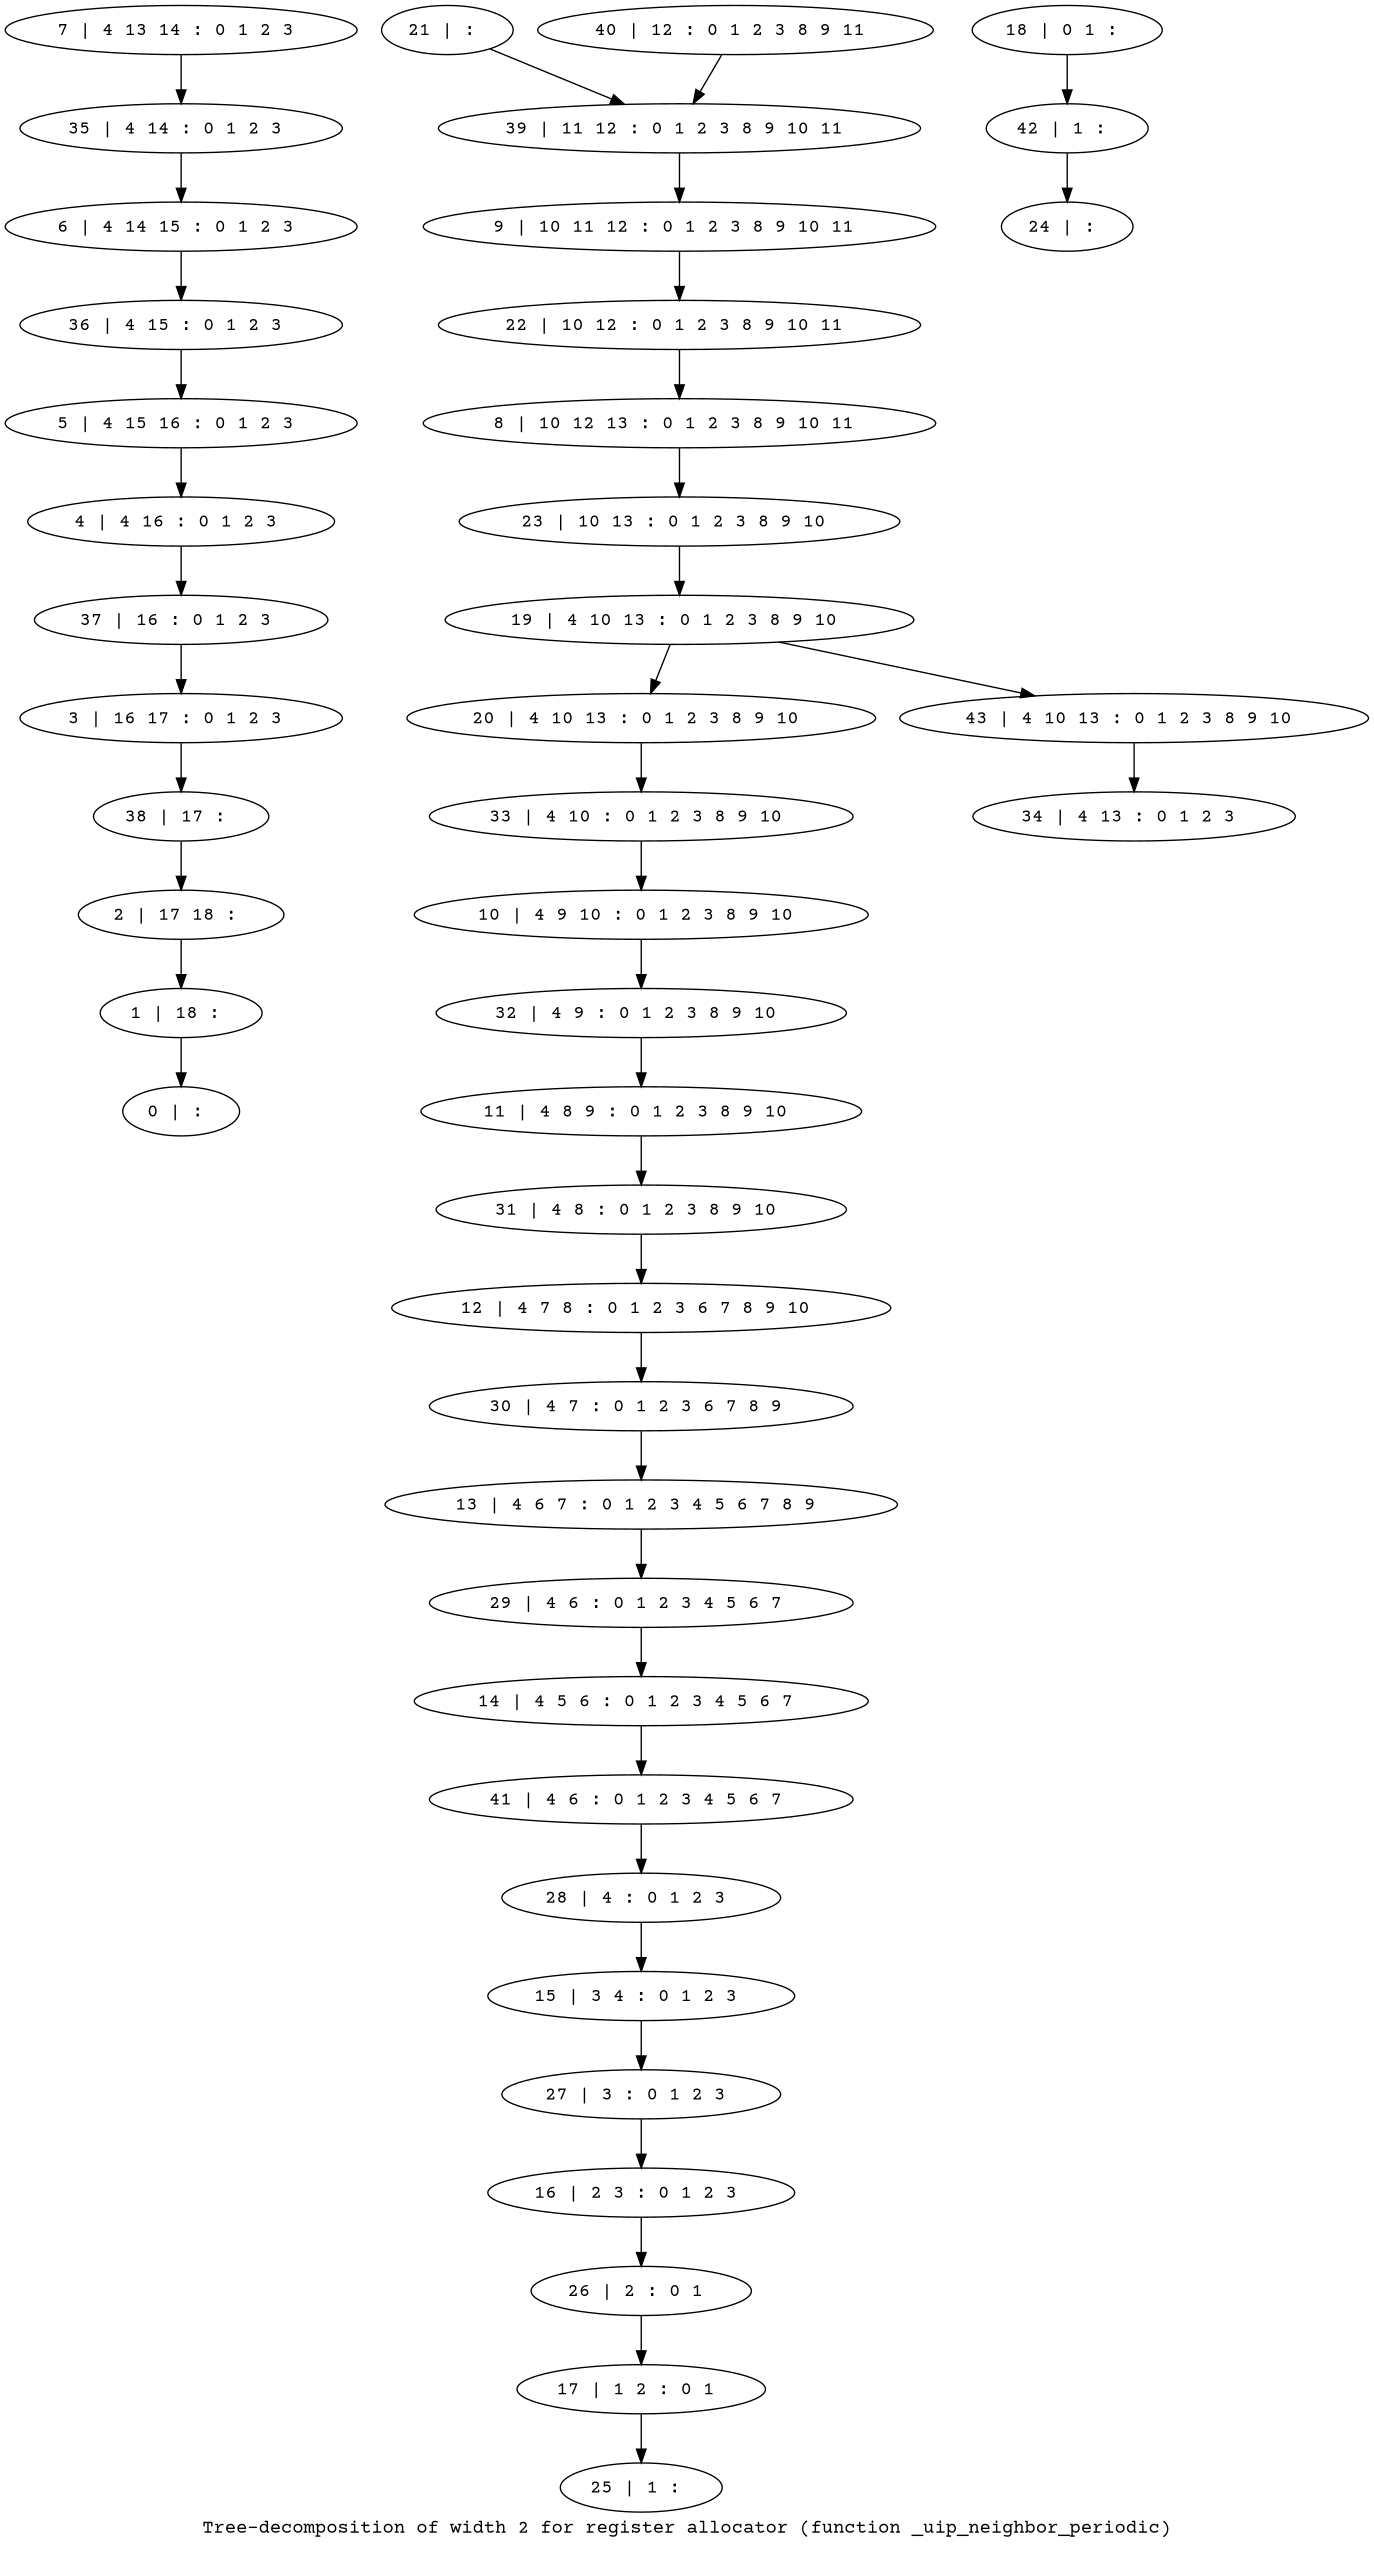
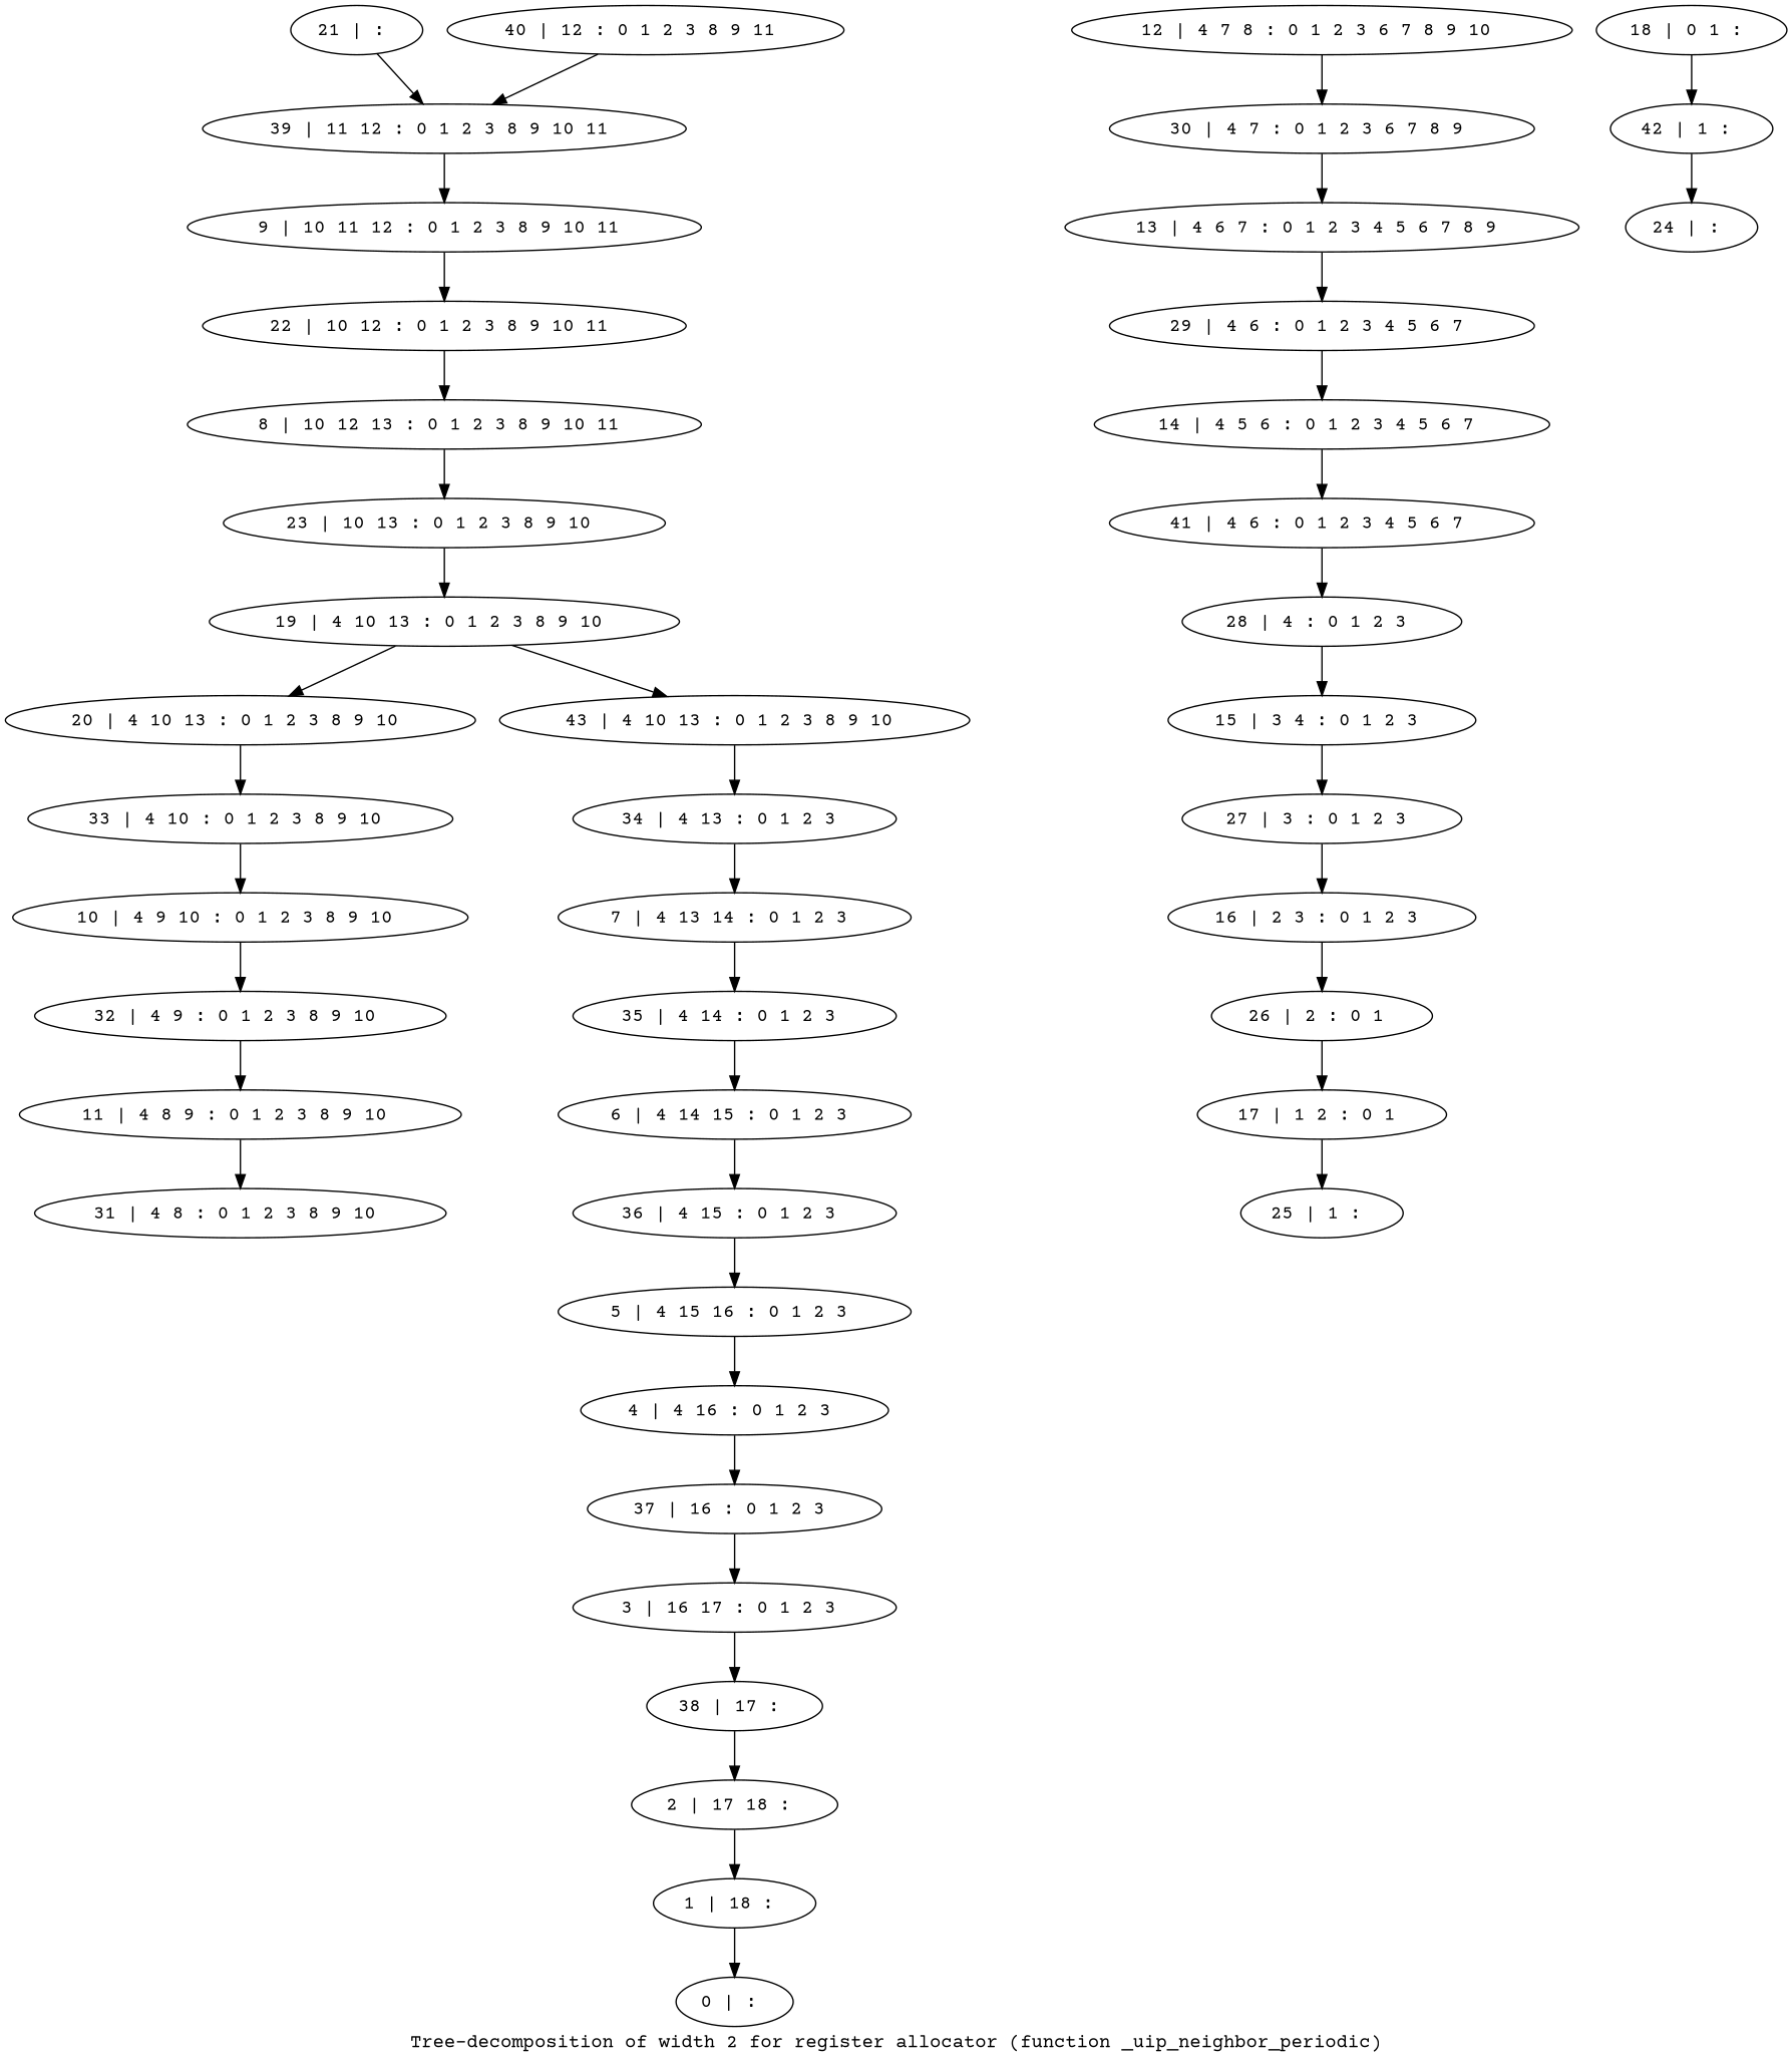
  digraph {
    fontname="Courier Prime"
    label="Tree-decomposition of width 2 for register allocator (function _uip_neighbor_periodic)"
    node [fontname="Courier Prime"]
    edge [fontname="Courier Prime"]
    n1 [label="0 | : "]
    n2 [label="1 | 18 : "]
    n3 [label="2 | 17 18 : "]
    n4 [label="3 | 16 17 : 0 1 2 3 "]
    n5 [label="38 | 17 : "]
    n6 [label="4 | 4 16 : 0 1 2 3 "]
    n7 [label="37 | 16 : 0 1 2 3 "]
    n8 [label="5 | 4 15 16 : 0 1 2 3 "]
    n9 [label="6 | 4 14 15 : 0 1 2 3 "]
    n10 [label="36 | 4 15 : 0 1 2 3 "]
    n11 [label="7 | 4 13 14 : 0 1 2 3 "]
    n12 [label="35 | 4 14 : 0 1 2 3 "]
    n13 [label="8 | 10 12 13 : 0 1 2 3 8 9 10 11 "]
    n14 [label="23 | 10 13 : 0 1 2 3 8 9 10 "]
    n15 [label="19 | 4 10 13 : 0 1 2 3 8 9 10 "]
    n16 [label="9 | 10 11 12 : 0 1 2 3 8 9 10 11 "]
    n17 [label="22 | 10 12 : 0 1 2 3 8 9 10 11 "]
    n18 [label="10 | 4 9 10 : 0 1 2 3 8 9 10 "]
    n19 [label="32 | 4 9 : 0 1 2 3 8 9 10 "]
    n20 [label="11 | 4 8 9 : 0 1 2 3 8 9 10 "]
    n21 [label="31 | 4 8 : 0 1 2 3 8 9 10 "]
    n22 [label="12 | 4 7 8 : 0 1 2 3 6 7 8 9 10 "]
    n23 [label="30 | 4 7 : 0 1 2 3 6 7 8 9 "]
    n24 [label="13 | 4 6 7 : 0 1 2 3 4 5 6 7 8 9 "]
    n25 [label="29 | 4 6 : 0 1 2 3 4 5 6 7 "]
    n26 [label="14 | 4 5 6 : 0 1 2 3 4 5 6 7 "]
    n27 [label="41 | 4 6 : 0 1 2 3 4 5 6 7 "]
    n28 [label="28 | 4 : 0 1 2 3 "]
    n29 [label="15 | 3 4 : 0 1 2 3 "]
    n30 [label="27 | 3 : 0 1 2 3 "]
    n31 [label="16 | 2 3 : 0 1 2 3 "]
    n32 [label="26 | 2 : 0 1 "]
    n33 [label="17 | 1 2 : 0 1 "]
    n34 [label="25 | 1 : "]
    n35 [label="18 | 0 1 : "]
    n36 [label="42 | 1 : "]
    n37 [label="24 | : "]
    n38 [label="20 | 4 10 13 : 0 1 2 3 8 9 10 "]
    n39 [label="43 | 4 10 13 : 0 1 2 3 8 9 10 "]
    n40 [label="33 | 4 10 : 0 1 2 3 8 9 10 "]
    n41 [label="34 | 4 13 : 0 1 2 3 "]
    n42 [label="21 | : "]
    n43 [label="39 | 11 12 : 0 1 2 3 8 9 10 11 "]
    n44 [label="40 | 12 : 0 1 2 3 8 9 11 "]
    n2 -> n1
    n3 -> n2
    n4 -> n5
    n5 -> n3
    n6 -> n7
    n7 -> n4
    n8 -> n6
    n9 -> n10
    n10 -> n8
    n11 -> n12
    n12 -> n9
    n13 -> n14
    n14 -> n15
    n15 -> n38
    n15 -> n39
    n16 -> n17
    n17 -> n13
    n18 -> n19
    n19 -> n20
    n20 -> n21
-   n21 -> n22
    n22 -> n23
    n23 -> n24
    n24 -> n25
    n25 -> n26
    n26 -> n27
    n27 -> n28
    n28 -> n29
    n29 -> n30
    n30 -> n31
    n31 -> n32
    n32 -> n33
    n33 -> n34
    n35 -> n36
    n36 -> n37
    n38 -> n40
    n39 -> n41
    n40 -> n18
+   n41 -> n11
    n42 -> n43
    n43 -> n16
    n44 -> n43
  }
